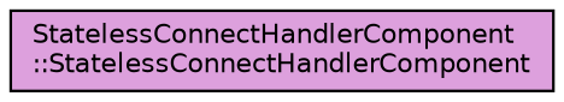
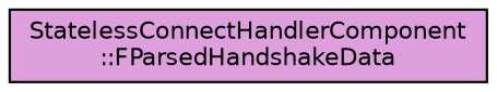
  digraph {
    rankdir=LR
-   n1 [color=black fillcolor=plum fontname=Helvetica fontsize=10 height=0.2 label="StatelessConnectHandlerComponent\l::StatelessConnectHandlerComponent" shape=box style=filled width=0.4]
+   n1 [color=black fillcolor=plum fontname=Helvetica fontsize=10 height=0.2 label="StatelessConnectHandlerComponent\l::FParsedHandshakeData" shape=box style=filled width=0.4]
  }
